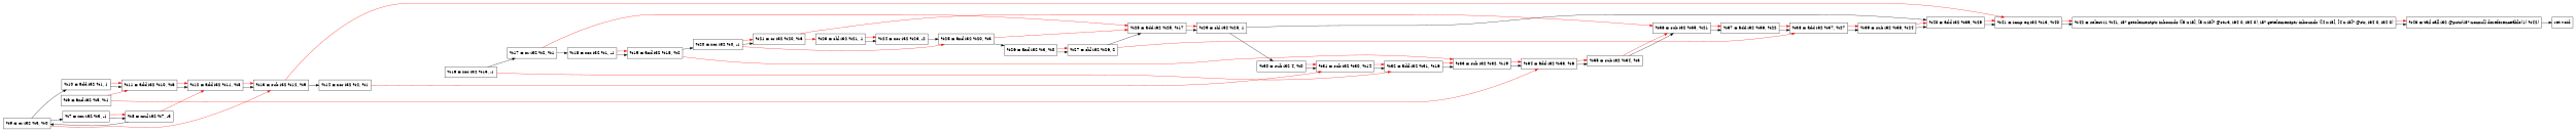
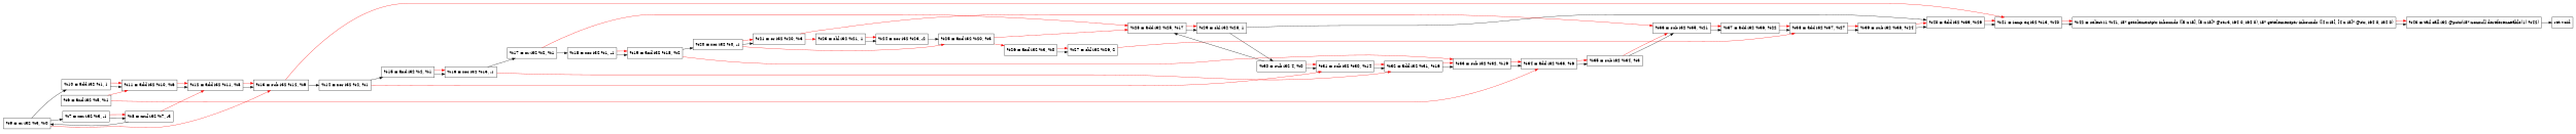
  digraph {
    fontname="DejaVu Serif"
    rankdir=LR
    node [fontname="DejaVu Serif" shape=record]
    edge [color=red fontname="DejaVu Serif"]
    n1 [label="  %6 = and i32 %5, %1"]
    n2 [label="  %11 = add i32 %10, %6"]
    n3 [label="  %34 = add i32 %33, %6"]
    n4 [label="  %7 = xor i32 %3, -1"]
    n5 [label="  %8 = mul i32 %7, -3"]
    n6 [label="  %12 = add i32 %11, %8"]
    n7 [label="  %35 = sub i32 %34, %3"]
    n8 [label="  %9 = or i32 %3, %0"]
    n9 [label="  %10 = add i32 %1, 1"]
    n10 [label="  %13 = sub i32 %12, %9"]
    n11 [label="  %14 = xor i32 %2, %1"]
    n12 [label="  %41 = icmp eq i32 %13, %40"]
+   n13 [label="  %15 = and i32 %2, %1"]
    n14 [label="  %31 = sub i32 %30, %14"]
    n15 [label="  %42 = select i1 %41, i8* getelementptr inbounds ([5 x i8], [5 x i8]* @str.3, i64 0, i64 0), i8* getelementptr inbounds ([4 x i8], [4 x i8]* @str, i64 0, i64 0)"]
    n16 [label="  %16 = xor i32 %15, -1"]
    n17 [label="  %32 = add i32 %31, %16"]
    n18 [label="  %17 = or i32 %2, %1"]
    n19 [label="  %18 = xor i32 %1, -1"]
    n20 [label="  %28 = add i32 %25, %17"]
    n21 [label="  %33 = sub i32 %32, %19"]
    n22 [label="  %19 = and i32 %18, %2"]
    n23 [label="  %29 = shl i32 %28, 1"]
    n24 [label="  %20 = xor i32 %0, -1"]
    n25 [label="  %21 = or i32 %20, %3"]
    n26 [label="  %25 = and i32 %20, %3"]
    n27 [label="  %23 = shl i32 %21, 1"]
    n28 [label="  %36 = sub i32 %35, %21"]
    n29 [label="  %26 = and i32 %3, %0"]
    n30 [label="  %24 = xor i32 %23, -2"]
    n31 [label="  %37 = add i32 %36, %22"]
    n32 [label="  %38 = add i32 %37, %27"]
    n33 [label="  %39 = sub i32 %38, %24"]
    n34 [label="  %40 = add i32 %39, %29"]
    n35 [label="  %27 = shl i32 %26, 2"]
    n36 [label="  %30 = sub i32 4, %0"]
    n37 [label="  %43 = tail call i32 @puts(i8* nonnull dereferenceable(1) %42)"]
    n38 [label="  ret void"]
    n1 -> n2
    n1 -> n3
    n2 -> n6 [color=""]
    n2 -> n6
    n3 -> n7 [color=""]
    n3 -> n7
    n4 -> n5 [color=""]
    n4 -> n5
    n5 -> n6
    n5 -> n8 [color=""]
    n6 -> n10 [color=""]
    n6 -> n10
    n7 -> n28 [color=""]
    n7 -> n28
    n8 -> n4 [color=""]
    n8 -> n9 [color=""]
    n8 -> n10
    n9 -> n2 [color=""]
    n9 -> n2
    n10 -> n11 [color=""]
    n10 -> n12
+   n11 -> n13 [color=""]
    n11 -> n14
    n12 -> n15 [color=""]
    n12 -> n15
+   n13 -> n16 [color=""]
+   n13 -> n16
    n14 -> n17 [color=""]
    n14 -> n17
    n15 -> n37 [color=""]
    n15 -> n37
    n16 -> n17
    n16 -> n18 [color=""]
    n17 -> n21 [color=""]
    n17 -> n21
    n18 -> n19 [color=""]
    n18 -> n20
    n19 -> n22 [color=""]
    n19 -> n22
    n20 -> n23 [color=""]
    n20 -> n23
    n21 -> n3 [color=""]
    n21 -> n3
    n22 -> n21
    n22 -> n24 [color=""]
    n23 -> n34 [color=black]
    n23 -> n36 [color=""]
    n24 -> n25 [color=""]
    n24 -> n25
    n24 -> n26
    n25 -> n27
    n25 -> n28
    n26 -> n20
-   n26 -> n29 [color=""]
+   n26 -> n29
    n27 -> n30 [color=""]
    n27 -> n30
    n28 -> n31 [color=""]
    n28 -> n31
    n29 -> n35 [color=""]
    n29 -> n35
    n30 -> n26 [color=""]
    n31 -> n32 [color=""]
    n31 -> n32
    n32 -> n33 [color=""]
    n32 -> n33
    n33 -> n34 [color=""]
    n33 -> n34
    n34 -> n12 [color=""]
    n34 -> n12
-   n35 -> n20 [color=""]
+   n36 -> n20 [color=""]
    n35 -> n32
    n36 -> n14 [color=""]
    n36 -> n14
    n37 -> n38 [color=""]
  }
